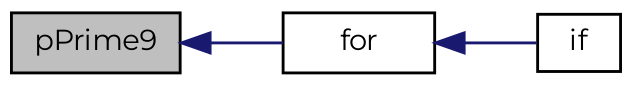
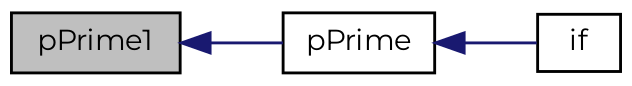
  digraph {
    fontname=Montserrat
    rankdir=LR
    node [color=black fontname=Montserrat fontsize=10 shape=record]
    edge [color=midnightblue dir=back fontname=Montserrat fontsize=10 labelfontname=Helvetica labelfontsize=10 style=solid]
-   n1 [fillcolor=grey75 fontcolor=black height=0.2 label=pPrime9 style=filled width=0.4]
-   n2 [height=0.2 label=for width=0.4]
+   n1 [fillcolor=grey75 fontcolor=black height=0.2 label=pPrime1 style=filled width=0.4]
+   n2 [height=0.2 label=pPrime width=0.4]
    n3 [height=0.2 label=if width=0.4]
    n1 -> n2
    n2 -> n3
  }
